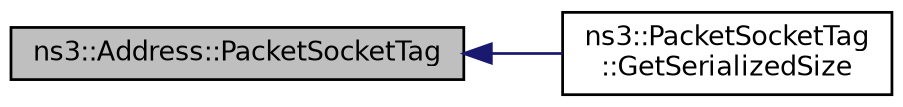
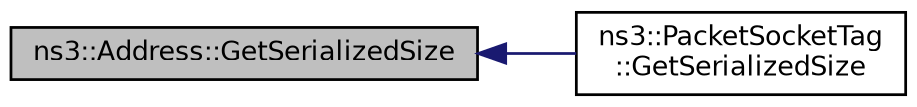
  digraph {
    rankdir=LR
    node [color=black fontname=Helvetica fontsize=10 shape=record style=filled]
-   n1 [fillcolor=grey75 fontcolor=black height=0.2 label="ns3::Address::PacketSocketTag" width=0.4]
+   n1 [fillcolor=grey75 fontcolor=black height=0.2 label="ns3::Address::GetSerializedSize" width=0.4]
    n2 [fillcolor=white height=0.2 label="ns3::PacketSocketTag\l::GetSerializedSize" width=0.4]
    n1 -> n2 [color=midnightblue dir=back fontname=Helvetica fontsize=10 labelfontname=Helvetica labelfontsize=10 style=solid]
  }
